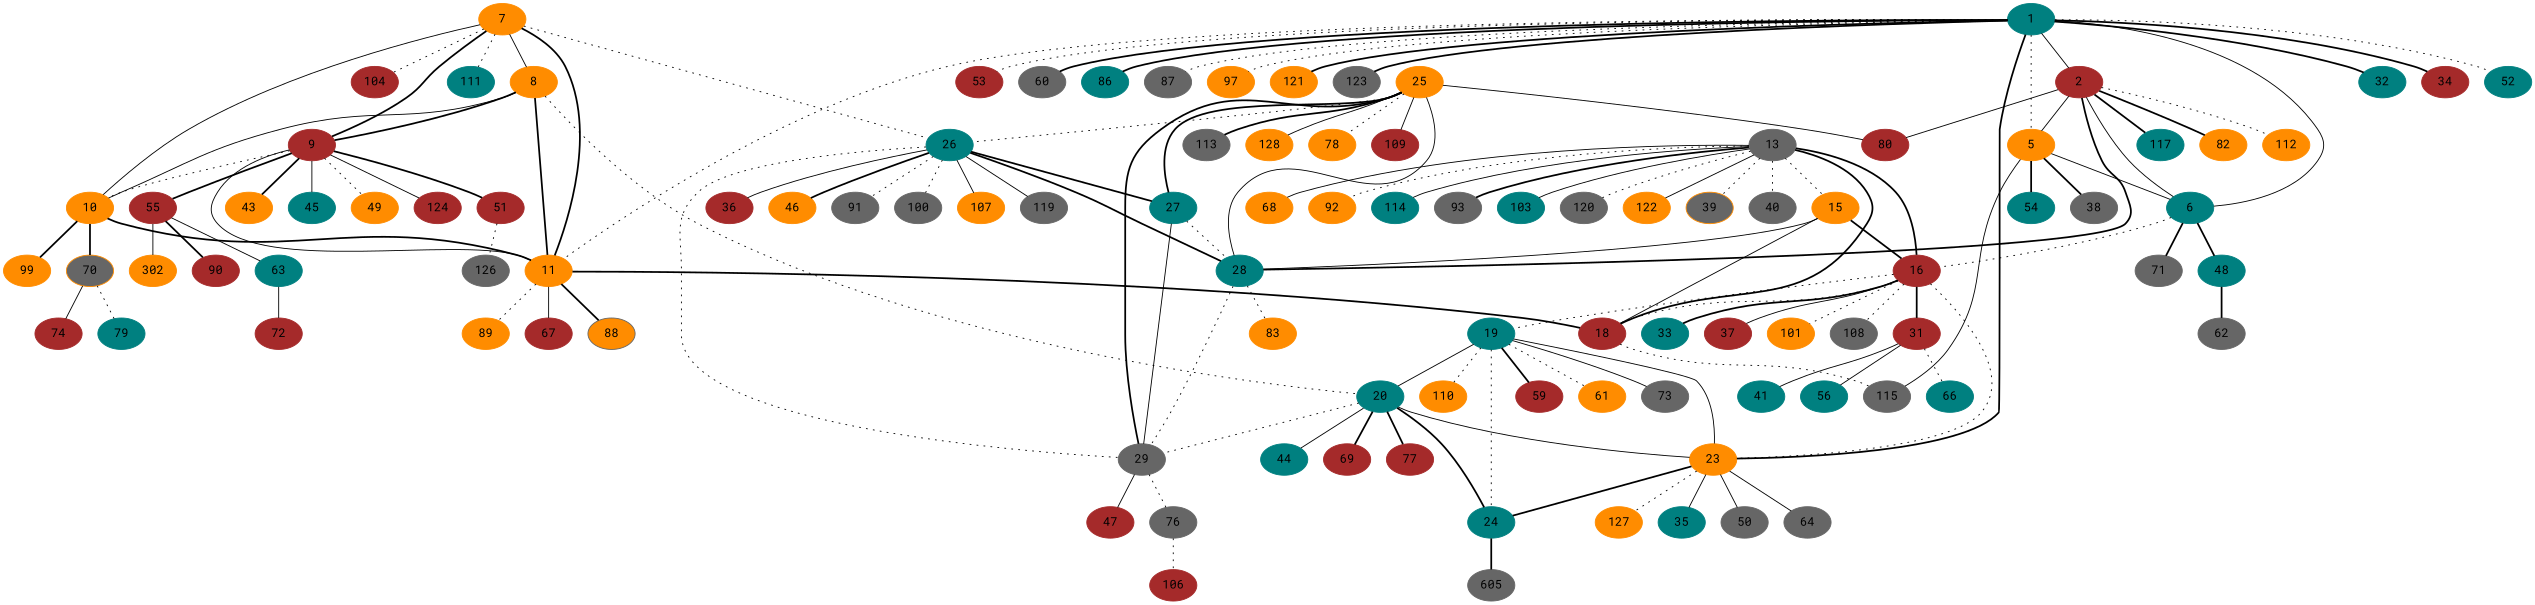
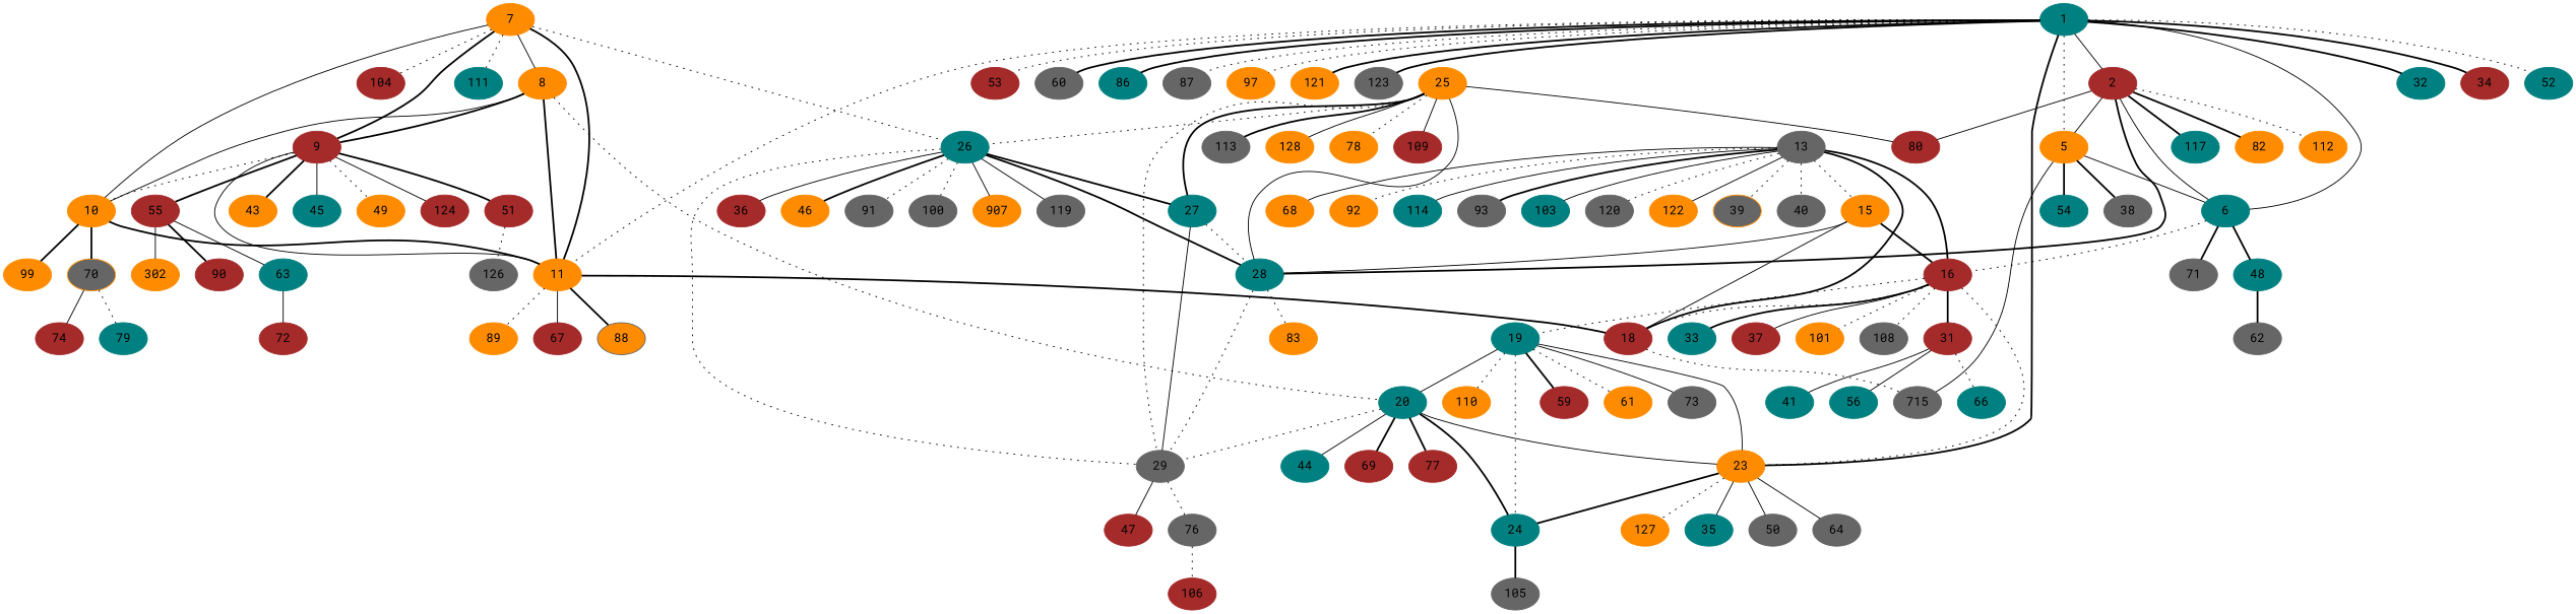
  graph {
    fontname="Roboto Mono"
    node [color=darkorange fontname="Roboto Mono" style=filled]
    edge [fontname="Roboto Mono" style=bold]
    1 [color=teal super="+4"]
    2 [color=brown super="+3"]
    5 [super="+84"]
    6 [color=teal super="+125"]
    11 [super="+12"]
    23 [super="+42"]
    32 [color=teal]
    34 [color=brown]
    52 [color=teal]
    53 [color=brown]
    60 [color=gray40 super="+94"]
    86 [color=teal]
    87 [color=gray40]
    97
    121
    123 [color=gray40]
    28 [color=teal super="+98"]
    80 [color=brown]
    82 [super="+130"]
    112
    117 [color=teal]
    54 [color=teal]
    n23 [color=gray40 label=38]
-   115 [color=gray40]
+   115 [color=gray40 label=715]
    16 [color=brown super="+17"]
    48 [color=teal]
    71 [color=gray40]
    18 [color=brown]
    67 [color=brown]
    88 [color=gray40 fillcolor=darkorange]
    89
    24 [color=teal super="+95"]
    35 [color=teal]
    50 [color=gray40]
    64 [color=gray40]
    127
    29 [color=gray40 super="+65"]
    83
    19 [color=teal super="+21"]
    31 [color=brown]
    33 [color=teal]
    37 [color=brown]
    101
    108 [color=gray40]
    62 [color=gray40]
    7 [super="+85"]
    8 [super="+118"]
    9 [color=brown super="+75"]
    10 [super="+38"]
    26 [color=teal super="+81"]
    104 [color=brown]
    111 [color=teal]
    20 [color=teal super="+22"]
    43
    45 [color=teal]
    49
    51 [color=brown]
    55 [color=brown super="+57"]
    124 [color=brown]
    70 [fillcolor=gray40]
    99
    27 [color=teal super="+116"]
    36 [color=brown]
    46
    91 [color=gray40]
    100 [color=gray40]
-   107
+   107 [label=907]
    119 [color=gray40]
    44 [color=teal super="+129"]
    69 [color=brown]
    77 [color=brown]
    126 [color=gray40]
    63 [color=teal]
    90 [color=brown]
    n75 [label=302]
    74 [color=brown]
    79 [color=teal]
    13 [color=gray40 super="+14"]
    15 [super="+96"]
    39 [fillcolor=gray40]
    40 [color=gray40]
    68
    92
    93 [color=gray40]
    103 [color=teal]
    114 [color=teal]
    120 [color=gray40]
    122
    59 [color=brown]
    61
    73 [color=gray40]
    110
    41 [color=teal]
    56 [color=teal]
    66 [color=teal]
-   105 [color=gray40 label=605]
+   105 [color=gray40]
    47 [color=brown]
    76 [color=gray40]
    25 [super="+30"]
    78
    109 [color=brown]
    113 [color=gray40]
    128
    106 [color=brown]
    72 [color=brown]
    1 -- 2 [style=solid weight=4]
    1 -- 5 [style=dotted weight=2]
    1 -- 6 [style=solid weight=2]
    1 -- 11 [style=dotted]
    1 -- 23
    1 -- 32
    1 -- 34
    1 -- 52 [style=dotted]
    1 -- 53 [style=dotted]
    1 -- 60
    1 -- 86
    1 -- 87 [style=dotted]
    1 -- 97 [style=dotted]
    1 -- 121
    1 -- 123
    2 -- 5 [style=solid weight=2]
    2 -- 6 [style=solid weight=2]
    2 -- 28
    2 -- 80 [style=solid]
    2 -- 82
    2 -- 112 [style=dotted]
    2 -- 117
    5 -- 6 [style=solid]
    5 -- 54
    5 -- n23
    5 -- 115 [style=solid]
    6 -- 16 [style=dotted]
    6 -- 48
    6 -- 71
    11 -- 18
    11 -- 67 [style=solid]
    11 -- 88
    11 -- 89 [style=dotted]
    23 -- 24
    23 -- 35 [style=solid]
    23 -- 50 [style=solid]
    23 -- 64 [style=solid]
    23 -- 127 [style=dotted]
    28 -- 29 [style=dotted]
    28 -- 83 [style=dotted]
    16 -- 23 [style=dotted]
    16 -- 18 [style=dotted weight=2]
    16 -- 19 [style=dotted]
    16 -- 31
    16 -- 33
    16 -- 37 [style=solid]
    16 -- 101 [style=dotted]
    16 -- 108 [style=dotted]
    48 -- 62
    18 -- 115 [style=dotted]
    24 -- 105
    29 -- 47 [style=solid]
    29 -- 76 [style=dotted]
    19 -- 23 [style=solid weight=2]
    19 -- 24 [style=dotted weight=2]
    19 -- 20 [style=solid weight=4]
    19 -- 59
    19 -- 61 [style=dotted]
    19 -- 73 [style=solid]
    19 -- 110 [style=dotted]
    31 -- 41 [style=solid]
    31 -- 56 [style=solid]
    31 -- 66 [style=dotted]
    7 -- 11 [weight=2]
    7 -- 8 [style=solid]
    7 -- 9
    7 -- 10 [style=solid]
    7 -- 26 [style=dotted]
    7 -- 104 [style=dotted]
    7 -- 111 [style=dotted]
    8 -- 11 [weight=2]
    8 -- 9
    8 -- 10 [style=solid]
    8 -- 20 [style=dotted]
    9 -- 11 [style=solid weight=2]
    9 -- 10 [style=dotted]
    9 -- 43
    9 -- 45 [style=solid]
    9 -- 49 [style=dotted]
    9 -- 51
    9 -- 55
    9 -- 124 [style=solid]
    10 -- 11 [weight=2]
    10 -- 70
    10 -- 99
    26 -- 28
    26 -- 29 [style=dotted]
    26 -- 27
    26 -- 36 [style=solid]
    26 -- 46
    26 -- 91 [style=dotted]
    26 -- 100 [style=dotted]
    26 -- 107 [style=solid]
    26 -- 119 [style=solid]
    20 -- 23 [style=solid weight=2]
    20 -- 24 [weight=2]
    20 -- 29 [style=dotted]
    20 -- 44 [style=solid]
    20 -- 69
    20 -- 77
    51 -- 126 [style=dotted]
    55 -- 63 [style=solid]
    55 -- 90
    55 -- n75 [style=solid]
    70 -- 74 [style=solid]
    70 -- 79 [style=dotted]
    27 -- 28 [style=dotted]
    27 -- 29 [style=solid]
    63 -- 72 [style=solid]
    13 -- 16 [weight=4]
    13 -- 18 [weight=2]
    13 -- 15 [style=dotted weight=2]
    13 -- 39 [style=dotted]
    13 -- 40 [style=dotted]
    13 -- 68 [style=solid]
    13 -- 92 [style=dotted]
    13 -- 93
    13 -- 103 [style=solid]
    13 -- 114 [style=solid]
    13 -- 120 [style=dotted]
    13 -- 122 [style=solid]
    15 -- 28 [style=solid weight=2]
    15 -- 16 [weight=2]
    15 -- 18 [style=solid]
    76 -- 106 [style=dotted]
    25 -- 28 [style=solid weight=2]
    25 -- 80 [style=solid]
-   25 -- 29 [weight=2]
+   25 -- 29 [style=dotted weight=2]
    25 -- 26 [style=dotted weight=2]
    25 -- 27 [weight=2]
    25 -- 78 [style=dotted]
    25 -- 109 [style=solid]
    25 -- 113
    25 -- 128 [style=solid]
  }
